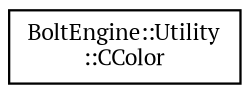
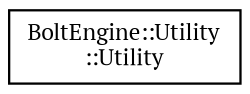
  digraph {
    rankdir=LR
    fontname="PT Serif"
-   n1 [color=black fillcolor=white fontname="PT Serif" fontsize=10 height=0.2 label="BoltEngine::Utility\l::CColor" shape=record style=filled width=0.4]
+   n1 [color=black fillcolor=white fontname="PT Serif" fontsize=10 height=0.2 label="BoltEngine::Utility\l::Utility" shape=record style=filled width=0.4]
  }
